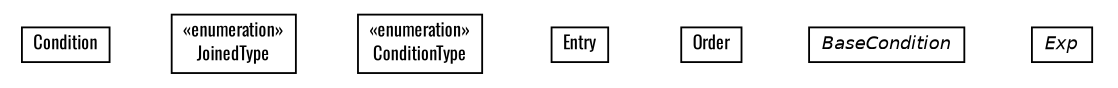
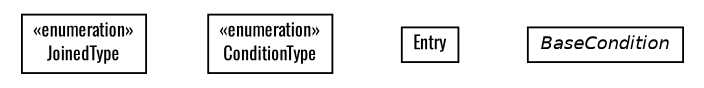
  digraph {
    nodesep=0.25
    ranksep=0.5
    fontname=Oswald
    node [fontcolor=black fontname=Oswald fontsize=10.0 shape=plaintext]
-   n1 [label=<<table title="cn.edu.uestc.acmicpc.db.condition.base.Condition" border="0" cellborder="1" cellspacing="0" cellpadding="2" port="p" href="./Condition.html"> 		<tr><td><table border="0" cellspacing="0" cellpadding="1"> <tr><td align="center" balign="center"> Condition </td></tr> 		</table></td></tr> 		</table>>]
    n2 [label=<<table title="cn.edu.uestc.acmicpc.db.condition.base.Condition.JoinedType" border="0" cellborder="1" cellspacing="0" cellpadding="2" port="p" href="./Condition.JoinedType.html"> 		<tr><td><table border="0" cellspacing="0" cellpadding="1"> <tr><td align="center" balign="center"> &#171;enumeration&#187; </td></tr> <tr><td align="center" balign="center"> JoinedType </td></tr> 		</table></td></tr> 		</table>>]
    n3 [label=<<table title="cn.edu.uestc.acmicpc.db.condition.base.Condition.ConditionType" border="0" cellborder="1" cellspacing="0" cellpadding="2" port="p" href="./Condition.ConditionType.html"> 		<tr><td><table border="0" cellspacing="0" cellpadding="1"> <tr><td align="center" balign="center"> &#171;enumeration&#187; </td></tr> <tr><td align="center" balign="center"> ConditionType </td></tr> 		</table></td></tr> 		</table>>]
    n4 [label=<<table title="cn.edu.uestc.acmicpc.db.condition.base.Condition.Entry" border="0" cellborder="1" cellspacing="0" cellpadding="2" port="p" href="./Condition.Entry.html"> 		<tr><td><table border="0" cellspacing="0" cellpadding="1"> <tr><td align="center" balign="center"> Entry </td></tr> 		</table></td></tr> 		</table>>]
-   n5 [label=<<table title="cn.edu.uestc.acmicpc.db.condition.base.Condition.Order" border="0" cellborder="1" cellspacing="0" cellpadding="2" port="p" href="./Condition.Order.html"> 		<tr><td><table border="0" cellspacing="0" cellpadding="1"> <tr><td align="center" balign="center"> Order </td></tr> 		</table></td></tr> 		</table>>]
    n6 [label=<<table title="cn.edu.uestc.acmicpc.db.condition.base.BaseCondition" border="0" cellborder="1" cellspacing="0" cellpadding="2" port="p" href="./BaseCondition.html"> 		<tr><td><table border="0" cellspacing="0" cellpadding="1"> <tr><td align="center" balign="center"><font face="Helvetica-Oblique"> BaseCondition </font></td></tr> 		</table></td></tr> 		</table>>]
-   n7 [label=<<table title="cn.edu.uestc.acmicpc.db.condition.base.BaseCondition.Exp" border="0" cellborder="1" cellspacing="0" cellpadding="2" port="p" href="./BaseCondition.Exp.html"> 		<tr><td><table border="0" cellspacing="0" cellpadding="1"> <tr><td align="center" balign="center"><font face="Helvetica-Oblique"> Exp </font></td></tr> 		</table></td></tr> 		</table>>]
  }
